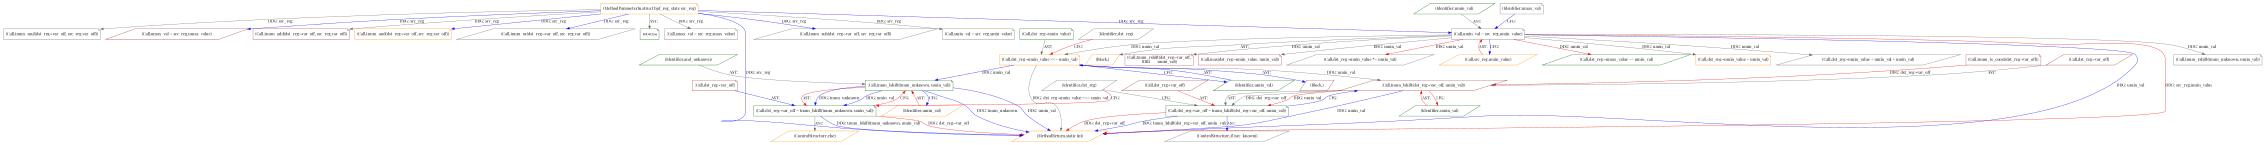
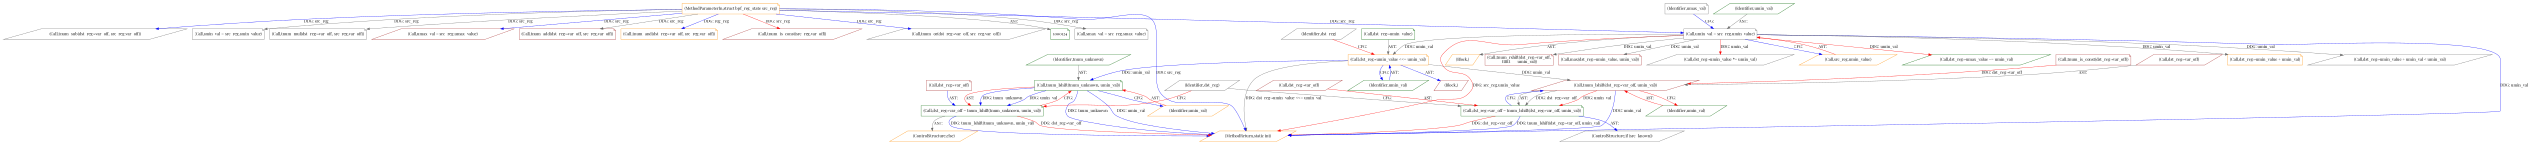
  digraph {
    fontname="Playfair Display"
    node [color=gray40 fontname="Playfair Display" shape=parallelogram]
    edge [color=blue fontname="Playfair Display"]
    n1 [color=darkorange label="(Call,dst_reg->umin_value <<= umin_val)" shape=note]
    n2 [color=brown label="(Call,tnum_lshift(dst_reg->var_off, umin_val))"]
    n3 [color=darkgreen label="(Call,tnum_lshift(tnum_unknown, umin_val))" shape=note]
    n4 [color=darkgreen label="(Identifier,umin_val)"]
    n5 [color=darkorange label="(MethodReturn,static int)"]
    n6 [color=brown label="(Block,)"]
    n7 [color=darkgreen label="(Call,dst_reg->var_off = tnum_lshift(dst_reg->var_off, umin_val))" shape=note]
    n8 [color=darkgreen label="(Identifier,umin_val)"]
    n9 [color=darkgreen label="(Call,dst_reg->var_off = tnum_lshift(tnum_unknown, umin_val))" shape=note]
    n10 [color=darkorange label="(Identifier,umin_val)"]
    n11 [label="(Call,umin_val = src_reg.umin_value)" shape=note]
-   n12 [label="(Call,tnum_rshift(tnum_unknown, umin_val))" shape=note]
    n13 [color=darkorange label="(Block,)"]
    n14 [color=brown label="(Call,tnum_rshift(dst_reg->var_off,\n \t\t\t\t\t\t       umin_val))" shape=note]
    n15 [color=brown label="(Call,max(dst_reg->umin_value, umin_val))" shape=note]
    n16 [label="(Call,dst_reg->umin_value *= umin_val)"]
    n17 [color=darkorange label="(Call,src_reg.umin_value)"]
    n18 [color=darkgreen label="(Call,dst_reg->umax_value -= umin_val)"]
    n19 [color=darkorange label="(Call,dst_reg->umin_value + umin_val)" shape=note]
    n20 [label="(Call,dst_reg->umin_value + umin_val < umin_val)"]
    n21 [color=darkorange label="(MethodParameterIn,struct bpf_reg_state src_reg)" shape=note]
    n22 [label="(Call,smax_val = src_reg.smax_value)" shape=note]
    n23 [label="(Call,tnum_sub(dst_reg->var_off, src_reg.var_off))"]
    n24 [label="(Call,smin_val = src_reg.smin_value)" shape=note]
    n25 [label="(Call,tnum_mul(dst_reg->var_off, src_reg.var_off))" shape=note]
    n26 [color=brown label="(Call,umax_val = src_reg.umax_value)"]
    n27 [color=brown label="(Call,tnum_add(dst_reg->var_off, src_reg.var_off))" shape=note]
    n28 [color=darkorange label="(Call,tnum_and(dst_reg->var_off, src_reg.var_off))" shape=note]
+   n29 [color=brown label="(Call,tnum_is_const(src_reg.var_off))"]
    n30 [label="(Call,tnum_or(dst_reg->var_off, src_reg.var_off))"]
    1000124 [color=darkgreen shape=note]
    n32 [label="(ControlStructure,if (src_known))"]
    n33 [color=darkorange label="(ControlStructure,else)"]
    n34 [label="(Identifier,umax_val)" shape=note]
    n35 [color=brown label="(Call,tnum_is_const(dst_reg->var_off))" shape=note]
    n36 [label="(Identifier,dst_reg)"]
    n37 [color=brown label="(Call,dst_reg->var_off)" shape=note]
    n38 [color=darkgreen label="(Call,dst_reg->umin_value)" shape=note]
    n39 [color=brown label="(Call,dst_reg->var_off)"]
    n40 [color=brown label="(Call,dst_reg->var_off)"]
    n41 [label="(Identifier,dst_reg)"]
-   n42 [color=darkgreen label="(Identifier,and_unknown)"]
+   n42 [color=darkgreen label="(Identifier,tnum_unknown)"]
    n43 [color=darkgreen label="(Identifier,umin_val)"]
    n1 -> n2 [color=gray40 label="DDG: umin_val"]
    n1 -> n3 [label="DDG: umin_val"]
    n1 -> n4 [label="CFG: "]
    n1 -> n5 [color=gray40 label="DDG: dst_reg->umin_value <<= umin_val"]
    n1 -> n6 [label="AST: "]
    n2 -> n5 [label="DDG: umin_val"]
    n2 -> n7 [color=gray40 label="AST: "]
    n2 -> n7 [color=gray40 label="DDG: dst_reg->var_off"]
    n2 -> n7 [color=red label="DDG: umin_val"]
    n2 -> n8 [color=red label="CFG: "]
    n3 -> n5 [label="DDG: tnum_unknown"]
    n3 -> n5 [label="DDG: umin_val"]
    n3 -> n9 [color=red label="AST: "]
    n3 -> n9 [label="DDG: tnum_unknown"]
    n3 -> n9 [label="DDG: umin_val"]
    n3 -> n10 [label="CFG: "]
    n4 -> n1 [label="AST: "]
    n7 -> n2 [label="CFG: "]
    n7 -> n5 [color=red label="DDG: dst_reg->var_off"]
    n7 -> n5 [label="DDG: tnum_lshift(dst_reg->var_off, umin_val)"]
    n7 -> n32 [label="AST: "]
    n8 -> n2 [color=red label="AST: "]
    n9 -> n3 [color=red label="CFG: "]
    n9 -> n5 [label="DDG: tnum_lshift(tnum_unknown, umin_val)"]
    n9 -> n5 [color=red label="DDG: dst_reg->var_off"]
    n9 -> n33 [color=gray40 label="AST: "]
    n10 -> n3 [color=red label="AST: "]
    n11 -> n1 [color=gray40 label="DDG: umin_val"]
    n11 -> n5 [label="DDG: umin_val"]
    n11 -> n5 [color=red label="DDG: src_reg.umin_value"]
-   n11 -> n12 [color=gray40 label="DDG: umin_val"]
    n11 -> n13 [color=gray40 label="AST: "]
    n11 -> n14 [color=gray40 label="DDG: umin_val"]
    n11 -> n15 [color=gray40 label="DDG: umin_val"]
    n11 -> n16 [color=red label="DDG: umin_val"]
    n11 -> n17 [label="CFG: "]
    n11 -> n18 [color=red label="DDG: umin_val"]
    n11 -> n19 [color=gray40 label="DDG: umin_val"]
    n11 -> n20 [color=gray40 label="DDG: umin_val"]
    n17 -> n11 [color=red label="AST: "]
    n21 -> n5 [label="DDG: src_reg"]
    n21 -> n11 [label="DDG: src_reg"]
    n21 -> n22 [color=gray40 label="DDG: src_reg"]
    n21 -> n23 [label="DDG: src_reg"]
    n21 -> n24 [color=gray40 label="DDG: src_reg"]
    n21 -> n25 [color=gray40 label="DDG: src_reg"]
    n21 -> n26 [label="DDG: src_reg"]
    n21 -> n27 [color=gray40 label="DDG: src_reg"]
-   n21 -> n28 [label="DDG: src_reg"]
+   n21 -> n28 [label="DDG: reg_reg"]
+   n21 -> n29 [color=red label="DDG: src_reg"]
    n21 -> n30 [label="DDG: src_reg"]
    n21 -> 1000124 [color=gray40 label="AST: "]
    n34 -> n11 [label="CFG: "]
    n35 -> n2 [color=red label="DDG: dst_reg->var_off"]
    n36 -> n1 [color=red label="CFG: "]
    n37 -> n9 [label="AST: "]
    n38 -> n1 [color=gray40 label="AST: "]
    n39 -> n7 [color=red label="AST: "]
    n40 -> n2 [color=gray40 label="AST: "]
    n41 -> n7 [color=gray40 label="CFG: "]
    n41 -> n9 [color=red label="CFG: "]
    n42 -> n3 [color=gray40 label="AST: "]
    n43 -> n11 [color=gray40 label="AST: "]
  }
